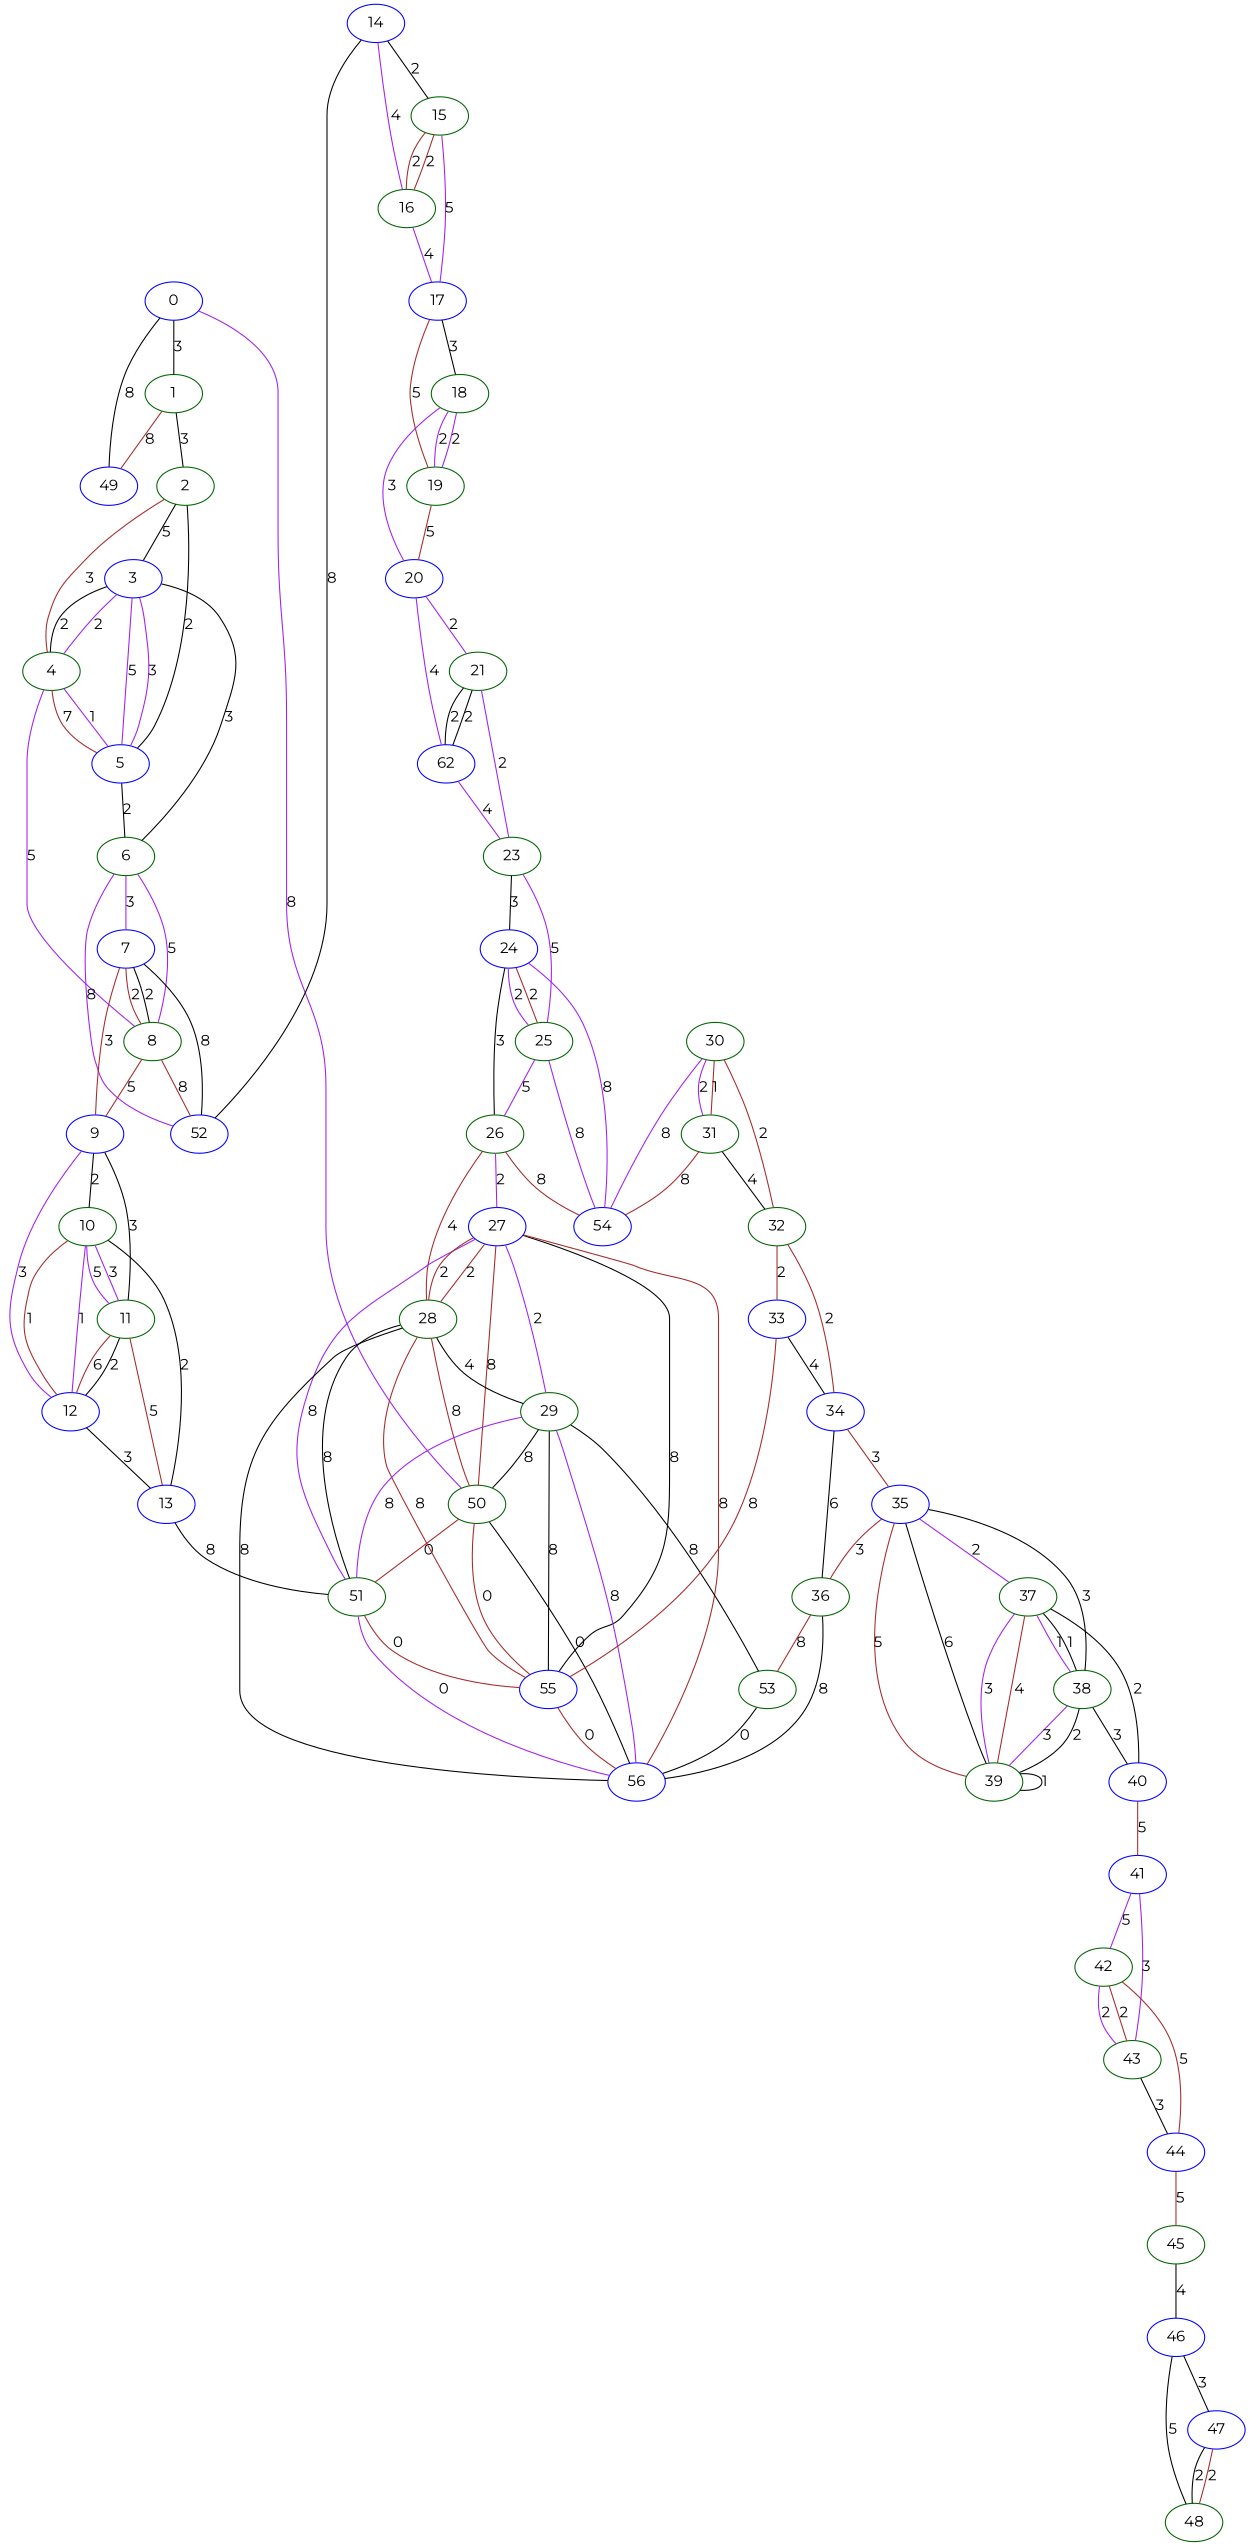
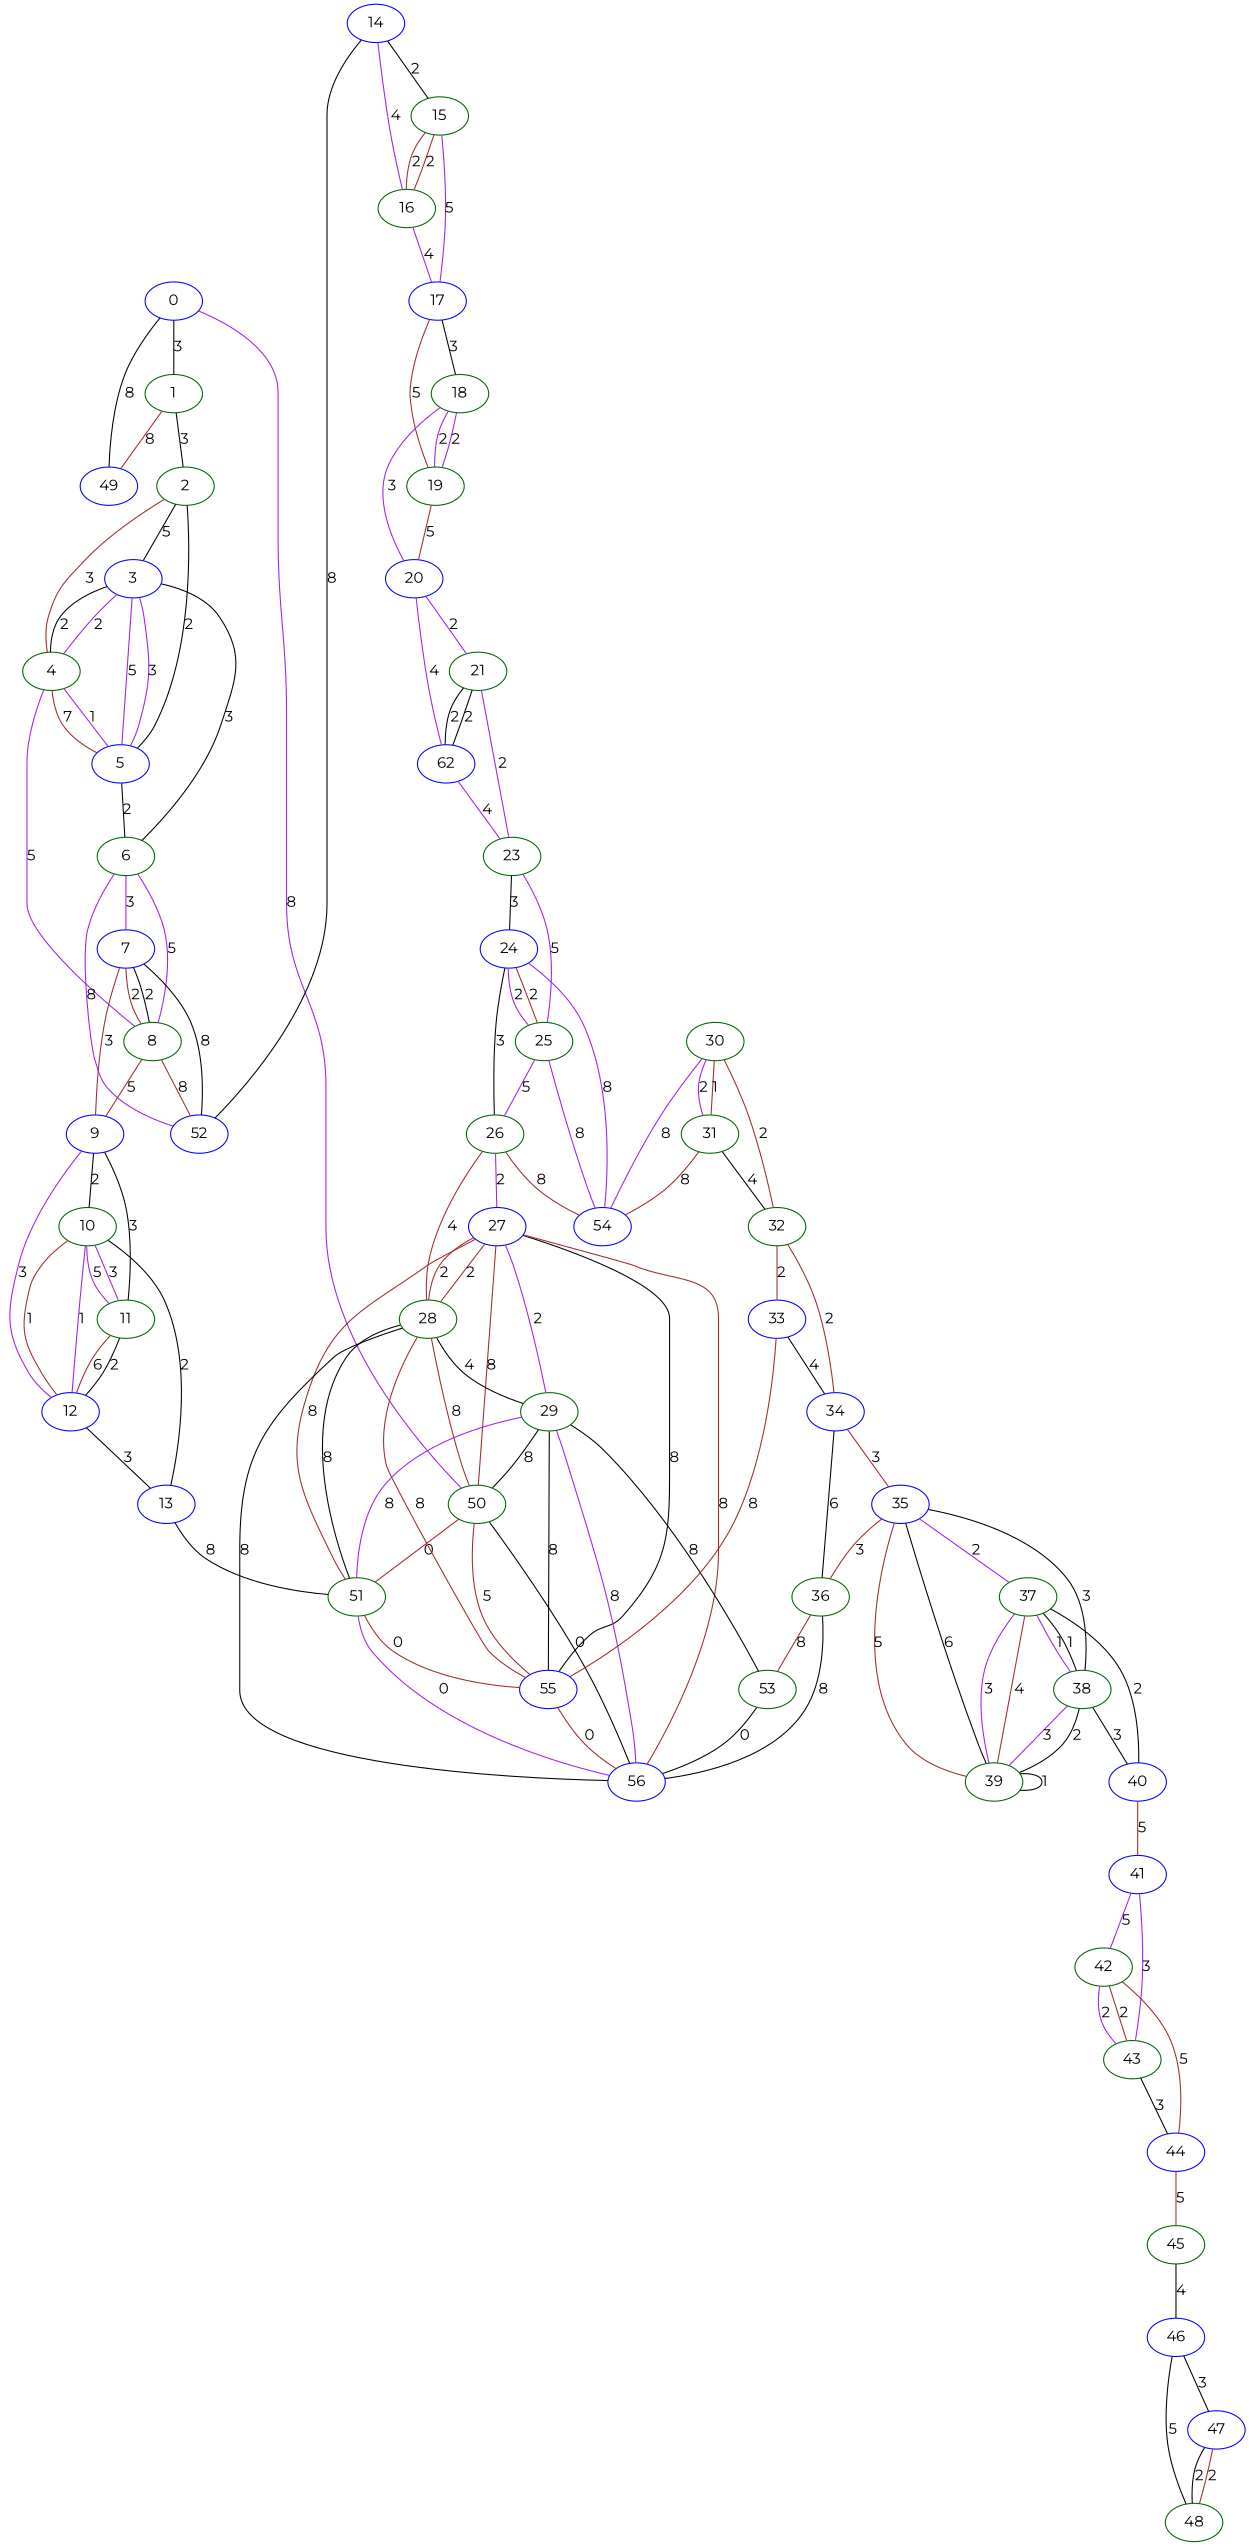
  graph {
    fontname=Montserrat
    node [color=darkgreen fontname=Montserrat weight=1]
    edge [color=black fontname=Montserrat]
    0 [color=blue]
    1
    49 [color=blue weight=4]
    50 [weight=3]
    2
    51 [weight=3]
    55 [color=blue weight=3]
    56 [color=blue weight=3]
    3 [color=blue]
    4
    5 [color=blue]
    6
    8
    7 [color=blue]
    52 [color=blue weight=3]
    9 [color=blue]
    10
    11
    12 [color=blue]
    13 [color=blue]
    14 [color=blue]
    15
    16
    17 [color=blue]
    18
    19
    20 [color=blue]
    21
    n29 [color=blue label=62]
    23
    24 [color=blue]
    25
    26
    54 [color=blue weight=3]
    27 [color=blue]
    28
    29
    53 [weight=3]
    30
    31
    32
    33 [color=blue]
    34 [color=blue]
    35 [color=blue]
    36
    37
    38
    39 [weight=2]
    40 [color=blue]
    41 [color=blue]
    42
    43
    44 [color=blue]
    45
    46 [color=blue]
    47 [color=blue]
    48
    0 -- 1 [label=3]
    0 -- 49 [label=8]
    0 -- 50 [color=purple label=8]
    1 -- 49 [color=brown label=8]
    1 -- 2 [label=3]
    50 -- 51 [color=brown label=0]
-   50 -- 55 [color=brown label=0]
+   50 -- 55 [color=brown label=5]
    50 -- 56 [label=0]
    2 -- 3 [label=5]
    2 -- 4 [color=brown label=3]
    2 -- 5 [label=2]
    51 -- 55 [color=brown label=0]
    51 -- 56 [color=purple label=0]
    55 -- 56 [color=brown label=0]
    3 -- 4 [label=2]
    3 -- 4 [color=purple label=2]
    3 -- 5 [color=purple label=5]
    3 -- 5 [color=purple label=3]
    3 -- 6 [label=3]
    4 -- 5 [color=brown label=7]
    4 -- 5 [color=purple label=1]
    4 -- 8 [color=purple label=5]
    5 -- 6 [label=2]
    6 -- 8 [color=purple label=5]
    6 -- 7 [color=purple label=3]
    6 -- 52 [color=purple label=8]
    8 -- 52 [color=brown label=8]
    8 -- 9 [color=brown label=5]
    7 -- 8 [color=brown label=2]
    7 -- 8 [label=2]
    7 -- 52 [label=8]
    7 -- 9 [color=brown label=3]
    9 -- 10 [label=2]
    9 -- 11 [label=3]
    9 -- 12 [color=purple label=3]
    10 -- 11 [color=purple label=3]
    10 -- 11 [color=purple label=5]
    10 -- 12 [color=brown label=1]
    10 -- 12 [color=purple label=1]
    10 -- 13 [label=2]
    11 -- 12 [label=2]
    11 -- 12 [color=brown label=6]
-   11 -- 13 [color=brown label=5]
    12 -- 13 [label=3]
    13 -- 51 [label=8]
    14 -- 52 [label=8]
    14 -- 15 [label=2]
    14 -- 16 [color=purple label=4]
    15 -- 16 [color=brown label=2]
    15 -- 16 [color=brown label=2]
    15 -- 17 [color=purple label=5]
    16 -- 17 [color=purple label=4]
    17 -- 18 [label=3]
    17 -- 19 [color=brown label=5]
    18 -- 19 [color=purple label=2]
    18 -- 19 [color=purple label=2]
    18 -- 20 [color=purple label=3]
    19 -- 20 [color=brown label=5]
    20 -- 21 [color=purple label=2]
    20 -- n29 [color=purple label=4]
    21 -- n29 [label=2]
    21 -- n29 [label=2]
    21 -- 23 [color=purple label=2]
    n29 -- 23 [color=purple label=4]
    23 -- 24 [label=3]
    23 -- 25 [color=purple label=5]
    24 -- 25 [color=purple label=2]
    24 -- 25 [color=brown label=2]
    24 -- 26 [label=3]
    24 -- 54 [color=purple label=8]
    25 -- 26 [color=purple label=5]
    25 -- 54 [color=purple label=8]
    26 -- 54 [color=brown label=8]
    26 -- 27 [color=purple label=2]
    26 -- 28 [color=brown label=4]
    27 -- 50 [color=brown label=8]
-   27 -- 51 [color=purple label=8]
+   27 -- 51 [color=brown label=8]
    27 -- 55 [label=8]
    27 -- 56 [color=brown label=8]
    27 -- 28 [color=brown label=2]
    27 -- 28 [color=brown label=2]
    27 -- 29 [color=purple label=2]
    28 -- 50 [color=brown label=8]
    28 -- 51 [label=8]
    28 -- 55 [color=brown label=8]
    28 -- 56 [label=8]
    28 -- 29 [label=4]
    29 -- 50 [label=8]
    29 -- 51 [color=purple label=8]
    29 -- 55 [label=8]
    29 -- 56 [color=purple label=8]
    29 -- 53 [label=8]
    53 -- 56 [label=0]
    30 -- 54 [color=purple label=8]
    30 -- 31 [color=purple label=2]
    30 -- 31 [color=brown label=1]
    30 -- 32 [color=brown label=2]
    31 -- 54 [color=brown label=8]
    31 -- 32 [label=4]
    32 -- 33 [color=brown label=2]
    32 -- 34 [color=brown label=2]
    33 -- 55 [color=brown label=8]
    33 -- 34 [label=4]
    34 -- 35 [color=brown label=3]
    34 -- 36 [label=6]
    35 -- 36 [color=brown label=3]
    35 -- 37 [color=purple label=2]
    35 -- 38 [label=3]
    35 -- 39 [color=brown label=5]
    35 -- 39 [label=6]
    36 -- 56 [label=8]
    36 -- 53 [color=brown label=8]
    37 -- 38 [color=purple label=1]
    37 -- 38 [label=1]
    37 -- 39 [color=purple label=3]
    37 -- 39 [color=brown label=4]
    37 -- 40 [label=2]
    38 -- 39 [label=2]
    38 -- 39 [color=purple label=3]
    38 -- 40 [label=3]
    39 -- 39 [label=1]
    40 -- 41 [color=brown label=5]
    41 -- 42 [color=purple label=5]
    41 -- 43 [color=purple label=3]
    42 -- 43 [color=brown label=2]
    42 -- 43 [color=purple label=2]
    42 -- 44 [color=brown label=5]
    43 -- 44 [label=3]
    44 -- 45 [color=brown label=5]
    45 -- 46 [label=4]
    46 -- 47 [label=3]
    46 -- 48 [label=5]
    47 -- 48 [color=brown label=2]
    47 -- 48 [label=2]
  }
